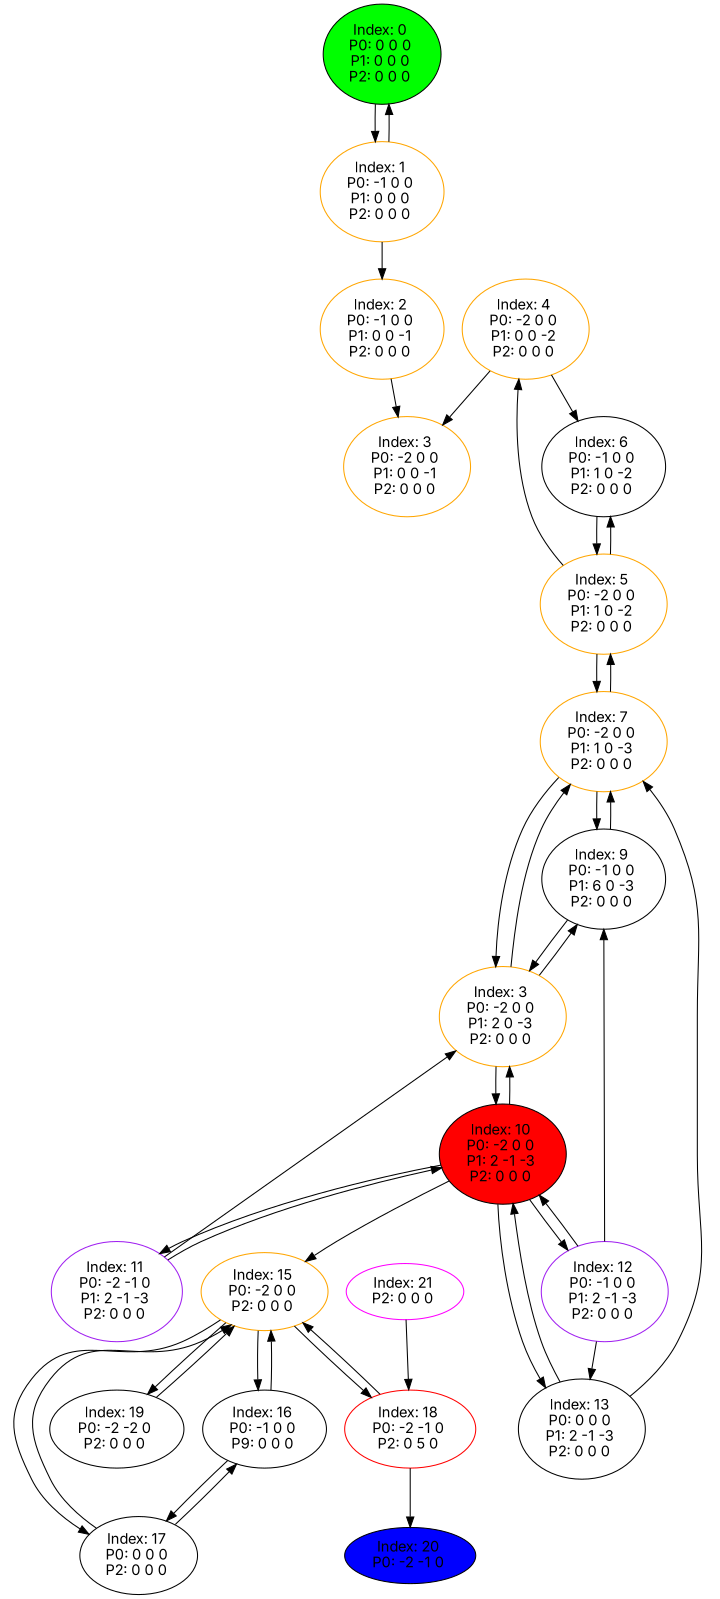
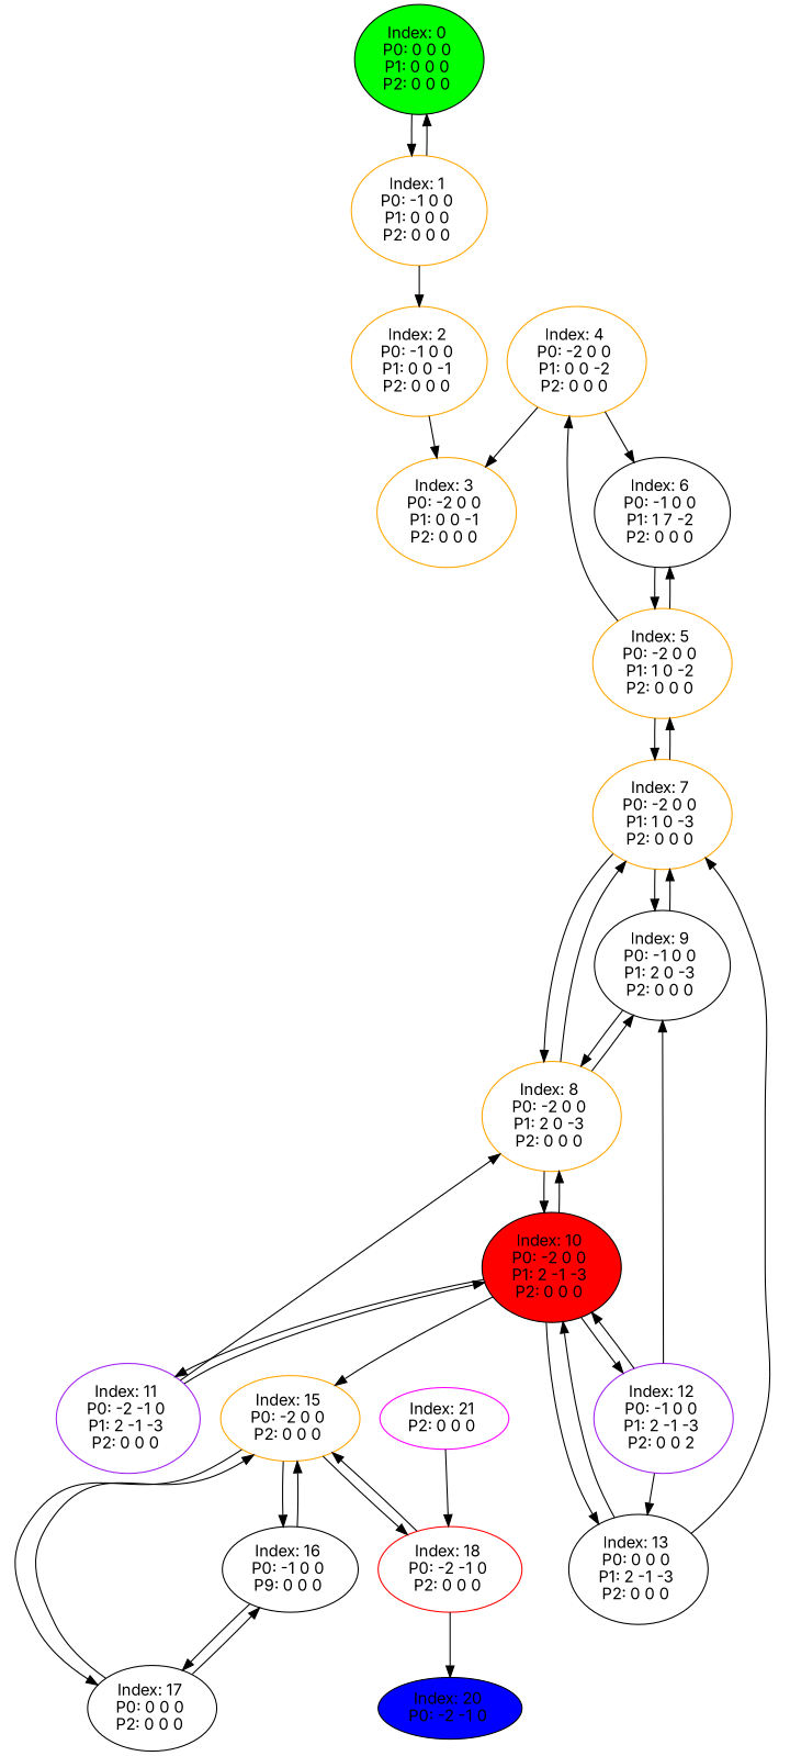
  digraph {
    color=black
    fontname=Inter
    node [fontname=Inter]
    edge [fontname=Inter]
    n1 [fillcolor=green label="Index: 0 \nP0: 0 0 0 \nP1: 0 0 0 \nP2: 0 0 0 \n" style=filled]
    n2 [color=orange label="Index: 1 \nP0: -1 0 0 \nP1: 0 0 0 \nP2: 0 0 0 \n"]
    n3 [color=orange label="Index: 2 \nP0: -1 0 0 \nP1: 0 0 -1 \nP2: 0 0 0 \n"]
    n4 [color=orange label="Index: 3 \nP0: -2 0 0 \nP1: 0 0 -1 \nP2: 0 0 0 \n"]
    n5 [color=orange label="Index: 4 \nP0: -2 0 0 \nP1: 0 0 -2 \nP2: 0 0 0 \n"]
-   n6 [label="Index: 6 \nP0: -1 0 0 \nP1: 1 0 -2 \nP2: 0 0 0 \n"]
+   n6 [label="Index: 6 \nP0: -1 0 0 \nP1: 1 7 -2 \nP2: 0 0 0 \n"]
    n7 [color=orange label="Index: 5 \nP0: -2 0 0 \nP1: 1 0 -2 \nP2: 0 0 0 \n"]
    n8 [color=orange label="Index: 7 \nP0: -2 0 0 \nP1: 1 0 -3 \nP2: 0 0 0 \n"]
-   n9 [color=orange label="Index: 3 \nP0: -2 0 0 \nP1: 2 0 -3 \nP2: 0 0 0 \n"]
-   n10 [label="Index: 9 \nP0: -1 0 0 \nP1: 6 0 -3 \nP2: 0 0 0 \n"]
+   n9 [color=orange label="Index: 8 \nP0: -2 0 0 \nP1: 2 0 -3 \nP2: 0 0 0 \n"]
+   n10 [label="Index: 9 \nP0: -1 0 0 \nP1: 2 0 -3 \nP2: 0 0 0 \n"]
    n11 [fillcolor=red label="Index: 10 \nP0: -2 0 0 \nP1: 2 -1 -3 \nP2: 0 0 0 \n" style=filled]
    n12 [color=purple label="Index: 11 \nP0: -2 -1 0 \nP1: 2 -1 -3 \nP2: 0 0 0 \n"]
-   n13 [color=purple label="Index: 12 \nP0: -1 0 0 \nP1: 2 -1 -3 \nP2: 0 0 0 \n"]
+   n13 [color=purple label="Index: 12 \nP0: -1 0 0 \nP1: 2 -1 -3 \nP2: 0 0 2 \n"]
    n14 [label="Index: 13 \nP0: 0 0 0 \nP1: 2 -1 -3 \nP2: 0 0 0 \n"]
    n15 [color=orange label="Index: 15 \nP0: -2 0 0 \nP2: 0 0 0 \n"]
    n16 [label="Index: 16 \nP0: -1 0 0 \nP9: 0 0 0 \n"]
    n17 [label="Index: 17 \nP0: 0 0 0 \nP2: 0 0 0 \n"]
-   n18 [color=red label="Index: 18 \nP0: -2 -1 0 \nP2: 0 5 0 \n"]
-   n19 [label="Index: 19 \nP0: -2 -2 0 \nP2: 0 0 0 \n"]
+   n18 [color=red label="Index: 18 \nP0: -2 -1 0 \nP2: 0 0 0 \n"]
    n20 [fillcolor=blue label="Index: 20 \nP0: -2 -1 0 \n" style=filled]
    n21 [color=fuchsia label="Index: 21 \nP2: 0 0 0 \n"]
    n1 -> n2
    n2 -> n1
    n2 -> n3
    n3 -> n4
    n5 -> n4
    n5 -> n6
    n6 -> n7
    n7 -> n5
    n7 -> n6
    n7 -> n8
    n8 -> n7
    n8 -> n9
    n8 -> n10
    n9 -> n8
    n9 -> n10
    n9 -> n11
    n10 -> n8
    n10 -> n9
    n11 -> n9
    n11 -> n12
    n11 -> n13
    n11 -> n14
    n11 -> n15
    n12 -> n9
    n12 -> n11
    n13 -> n10
    n13 -> n11
    n13 -> n14
    n14 -> n8
    n14 -> n11
    n15 -> n16
    n15 -> n17
    n15 -> n18
-   n15 -> n19
    n16 -> n15
    n16 -> n17
    n17 -> n15
    n17 -> n16
    n18 -> n15
    n18 -> n20
-   n19 -> n15
    n21 -> n18
  }
